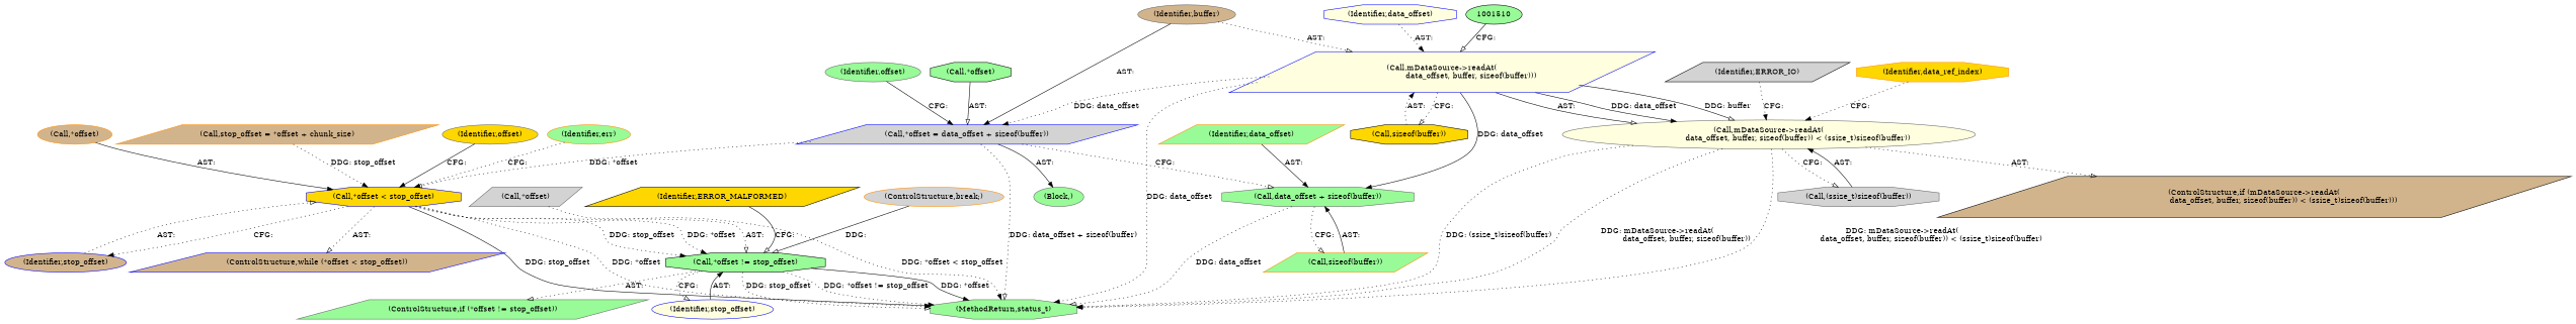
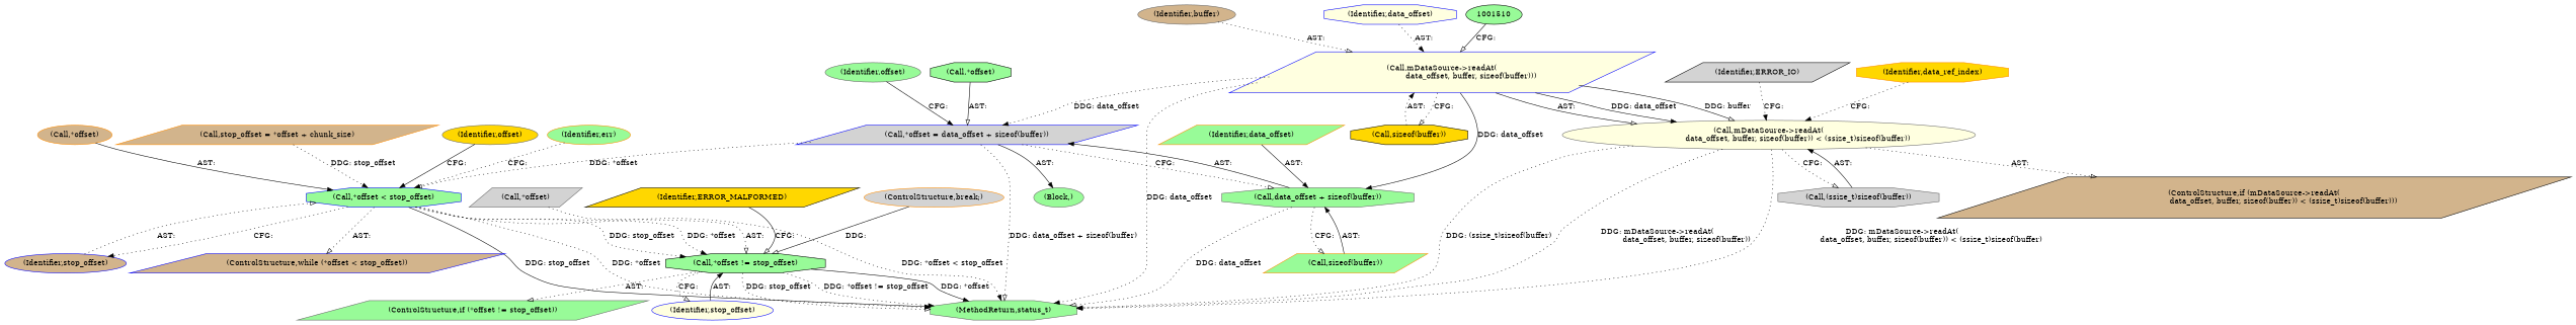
  digraph {
    node [color=gray40 fillcolor=palegreen shape=parallelogram style=filled]
    edge [arrowhead=normal style=dotted]
    n1 [color=blue fillcolor=lightyellow label="(Call,mDataSource->readAt(\n                        data_offset, buffer, sizeof(buffer)))"]
    n2 [fillcolor=lightyellow label="(Call,mDataSource->readAt(\n                        data_offset, buffer, sizeof(buffer)) < (ssize_t)sizeof(buffer))" shape=ellipse]
    n3 [color=blue fillcolor=lightgrey label="(Call,*offset = data_offset + sizeof(buffer))"]
    n4 [label="(Call,data_offset + sizeof(buffer))" shape=octagon]
    n5 [label="(MethodReturn,status_t)" shape=octagon]
    n6 [color=black fillcolor=gold label="(Call,sizeof(buffer))" shape=octagon]
    n7 [fillcolor=lightgrey label="(Call,(ssize_t)sizeof(buffer))" shape=octagon]
    n8 [color=black fillcolor=tan label="(ControlStructure,if (mDataSource->readAt(\n                        data_offset, buffer, sizeof(buffer)) < (ssize_t)sizeof(buffer)))"]
-   n9 [color=blue fillcolor=gold label="(Call,*offset < stop_offset)" shape=octagon]
+   n9 [color=blue label="(Call,*offset < stop_offset)" shape=octagon]
    n10 [label="(Block,)" shape=ellipse]
    n11 [color=darkorange label="(Call,sizeof(buffer))"]
    n12 [color=black label="(Call,*offset != stop_offset)" shape=octagon]
    n13 [color=blue fillcolor=tan label="(Identifier,stop_offset)" shape=ellipse]
    n14 [color=blue fillcolor=tan label="(ControlStructure,while (*offset < stop_offset))"]
    n15 [color=blue fillcolor=lightyellow label="(Identifier,stop_offset)" shape=ellipse]
    n16 [label="(ControlStructure,if (*offset != stop_offset))"]
    n17 [fillcolor=lightgrey label="(Call,*offset)"]
    n18 [color=black fillcolor=gold label="(Identifier,ERROR_MALFORMED)"]
    n19 [color=darkorange fillcolor=lightgrey label="(ControlStructure,break;)" shape=ellipse]
    n20 [fillcolor=gold label="(Identifier,offset)" shape=ellipse]
    n21 [label="(Identifier,offset)" shape=ellipse]
    n22 [color=black fillcolor=lightgrey label="(Identifier,ERROR_IO)"]
    n23 [color=darkorange fillcolor=gold label="(Identifier,data_ref_index)" shape=octagon]
    n24 [color=darkorange label="(Identifier,err)" shape=ellipse]
    n25 [color=darkorange fillcolor=tan label="(Call,*offset)" shape=ellipse]
    n26 [fillcolor=tan label="(Identifier,buffer)" shape=ellipse]
    n27 [color=blue fillcolor=lightyellow label="(Identifier,data_offset)" shape=octagon]
    n28 [color=black label="(Call,*offset)" shape=octagon]
    n29 [color=darkorange fillcolor=tan label="(Call,stop_offset = *offset + chunk_size)"]
    n30 [color=darkorange label="(Identifier,data_offset)"]
    1001510 [color=black shape=ellipse]
    n1 -> n2 [arrowhead=onormal label="AST: " style=solid]
    n1 -> n2 [label="DDG: data_offset" style=solid]
    n1 -> n2 [arrowhead=onormal label="DDG: buffer" style=solid]
    n1 -> n3 [label="DDG: data_offset"]
    n1 -> n4 [label="DDG: data_offset" style=solid]
    n1 -> n5 [label="DDG: data_offset"]
    n1 -> n6 [arrowhead=onormal label="CFG: "]
    n2 -> n5 [arrowhead=onormal label="DDG: (ssize_t)sizeof(buffer)"]
    n2 -> n5 [label="DDG: mDataSource->readAt(\n                        data_offset, buffer, sizeof(buffer))"]
    n2 -> n5 [label="DDG: mDataSource->readAt(\n                        data_offset, buffer, sizeof(buffer)) < (ssize_t)sizeof(buffer)"]
    n2 -> n7 [arrowhead=onormal label="CFG: "]
    n2 -> n8 [arrowhead=onormal label="AST: "]
    n3 -> n4 [arrowhead=onormal label="CFG: "]
    n3 -> n5 [arrowhead=onormal label="DDG: data_offset + sizeof(buffer)"]
    n3 -> n9 [arrowhead=onormal label="DDG: *offset"]
    n3 -> n10 [label="AST: " style=solid]
-   n26 -> n3 [label="AST: " style=solid]
+   n4 -> n3 [label="AST: " style=solid]
    n4 -> n5 [arrowhead=onormal label="DDG: data_offset"]
    n4 -> n11 [arrowhead=onormal label="CFG: "]
    n6 -> n1 [label="AST: "]
    n7 -> n2 [label="AST: " style=solid]
    n9 -> n5 [label="DDG: stop_offset" style=solid]
    n9 -> n5 [label="DDG: *offset"]
    n9 -> n5 [label="DDG: *offset < stop_offset"]
    n9 -> n12 [label="DDG: *offset"]
    n9 -> n12 [label="DDG: stop_offset"]
    n9 -> n13 [label="CFG: "]
    n9 -> n14 [arrowhead=onormal label="AST: "]
    n11 -> n4 [label="AST: " style=solid]
    n12 -> n5 [arrowhead=onormal label="DDG: stop_offset"]
    n12 -> n5 [label="DDG: *offset != stop_offset"]
    n12 -> n5 [label="DDG: *offset" style=solid]
    n12 -> n15 [arrowhead=onormal label="CFG: "]
    n12 -> n16 [arrowhead=onormal label="AST: "]
    n13 -> n9 [arrowhead=onormal label="AST: "]
    n15 -> n12 [label="AST: " style=solid]
    n17 -> n12 [arrowhead=onormal label="AST: "]
    n18 -> n12 [arrowhead=onormal label="CFG: " style=solid]
    n19 -> n12 [arrowhead=onormal label="DDG: " style=solid]
    n20 -> n9 [label="CFG: " style=solid]
    n21 -> n3 [label="CFG: " style=solid]
    n22 -> n2 [label="CFG: "]
    n23 -> n2 [label="CFG: "]
    n24 -> n9 [label="CFG: "]
    n25 -> n9 [label="AST: " style=solid]
    n26 -> n1 [arrowhead=onormal label="AST: "]
    n27 -> n1 [label="AST: "]
    n28 -> n3 [arrowhead=onormal label="AST: " style=solid]
    n29 -> n9 [label="DDG: stop_offset"]
    n30 -> n4 [label="AST: " style=solid]
    1001510 -> n1 [arrowhead=onormal label="CFG: " style=solid]
  }
